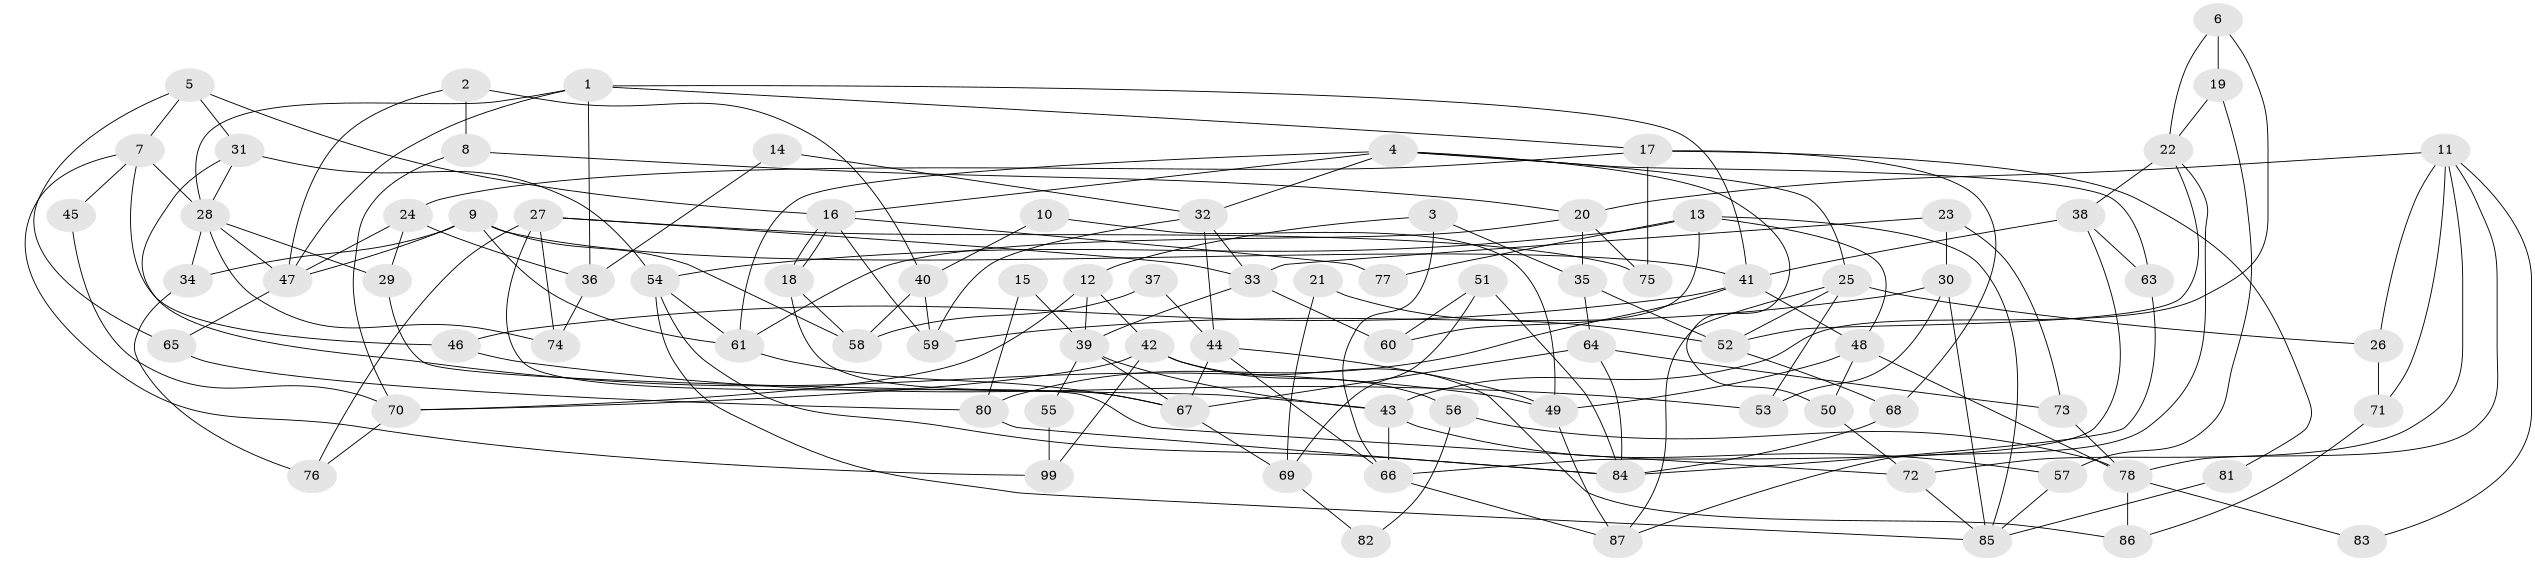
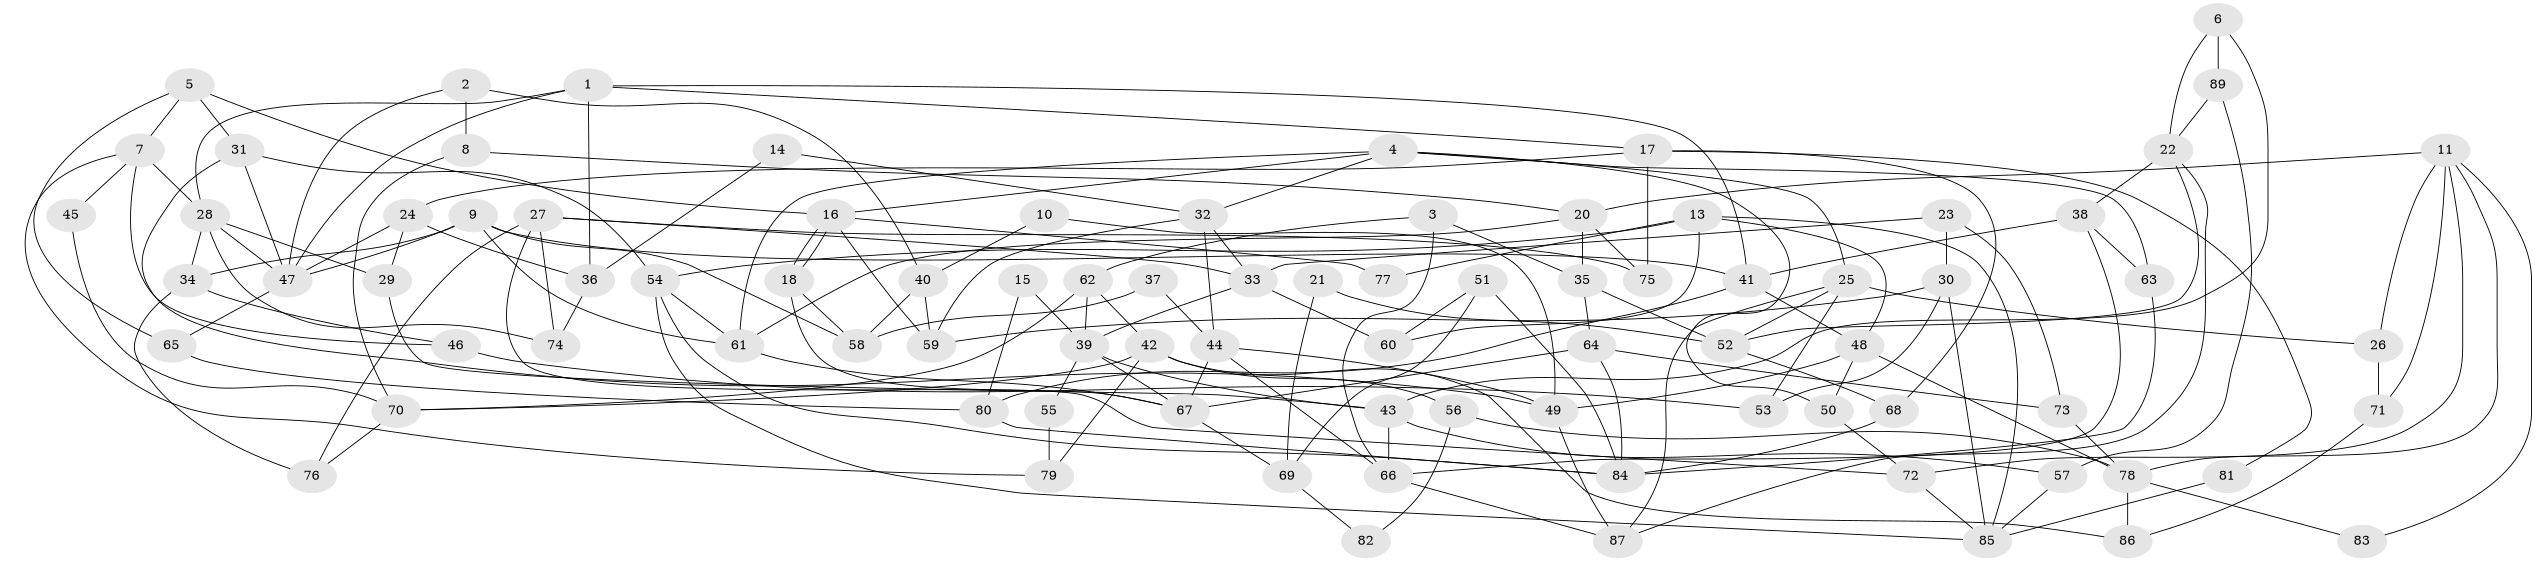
  graph {
    node [color=gray90 style=filled]
    1
    17
    28
    36
    41
    47
    24
    68
    75
    81
    34
    29
    74
    48
    80
    65
    2
    8
    40
    20
    70
    58
    59
    3
-   12
+   12 [label=62]
    35
    66
    39
    42
    52
    64
    87
    4
    16
    25
    32
    50
    61
    63
    77
    18
    26
    53
    33
    44
    72
    67
    84
    5
    7
    31
    45
    46
-   79 [label=99]
+   79
    49
    54
    6
-   19
+   19 [label=89]
    22
    43
    57
    38
    76
    9
    10
    11
    71
    78
    83
    86
    85
    55
    56
    13
    60
    14
    15
    69
    21
    82
    23
    30
    73
    27
    37
    51
    1 -- 17
    1 -- 28
    1 -- 36
    1 -- 41
    1 -- 47
    17 -- 24
    17 -- 68
    17 -- 75
    17 -- 81
    28 -- 47
    28 -- 34
    28 -- 29
    28 -- 74
    36 -- 74
    41 -- 48
    41 -- 80
    47 -- 65
    24 -- 36
    24 -- 47
    24 -- 29
    68 -- 84
    81 -- 85
-   41 -- 46
+   34 -- 46
    34 -- 76
    29 -- 43
    48 -- 50
    48 -- 49
    48 -- 78
    80 -- 84
    65 -- 80
    2 -- 47
    2 -- 8
    2 -- 40
    8 -- 20
    8 -- 70
    40 -- 58
    40 -- 59
    20 -- 75
    20 -- 35
    20 -- 61
    70 -- 76
    3 -- 12
    3 -- 35
    3 -- 66
    12 -- 70
    12 -- 39
    12 -- 42
    35 -- 52
    35 -- 64
    66 -- 87
    39 -- 67
    39 -- 43
    39 -- 55
    42 -- 70
    42 -- 79
    42 -- 86
    42 -- 56
    52 -- 68
    64 -- 67
    64 -- 84
    64 -- 73
    4 -- 16
    4 -- 25
    4 -- 32
    4 -- 50
    4 -- 61
    4 -- 63
    16 -- 59
    16 -- 77
    16 -- 18
    16 -- 18
    25 -- 52
    25 -- 87
    25 -- 26
    25 -- 53
    32 -- 59
    32 -- 33
    32 -- 44
    50 -- 72
    61 -- 67
    63 -- 84
    18 -- 58
    18 -- 67
    26 -- 71
    33 -- 39
    33 -- 60
    44 -- 66
    44 -- 67
    44 -- 49
    72 -- 85
    67 -- 69
    5 -- 65
    5 -- 16
    5 -- 7
    5 -- 31
    7 -- 28
    7 -- 45
    7 -- 46
    7 -- 79
-   31 -- 28
+   31 -- 47
    31 -- 49
    31 -- 54
    45 -- 70
    46 -- 53
    49 -- 87
    54 -- 61
    54 -- 84
    54 -- 85
    6 -- 19
    6 -- 22
    6 -- 43
    19 -- 22
    19 -- 57
    22 -- 52
    22 -- 87
    22 -- 38
    43 -- 66
    43 -- 57
    57 -- 85
    38 -- 41
    38 -- 66
    38 -- 63
    9 -- 41
    9 -- 47
    9 -- 34
    9 -- 58
    9 -- 61
    10 -- 40
    10 -- 49
    11 -- 20
    11 -- 26
    11 -- 72
    11 -- 71
    11 -- 78
    11 -- 83
    71 -- 86
    78 -- 83
    78 -- 86
    55 -- 79
    56 -- 78
    56 -- 82
    13 -- 48
    13 -- 77
    13 -- 54
    13 -- 85
    13 -- 60
    14 -- 36
    14 -- 32
    15 -- 80
    15 -- 39
    69 -- 82
    21 -- 52
    21 -- 69
    23 -- 33
    23 -- 30
    23 -- 73
    30 -- 59
    30 -- 53
    30 -- 85
    73 -- 78
    27 -- 75
    27 -- 74
    27 -- 33
    27 -- 72
    27 -- 76
    37 -- 58
    37 -- 44
    51 -- 84
    51 -- 60
    51 -- 69
  }
